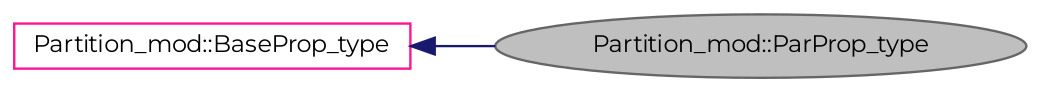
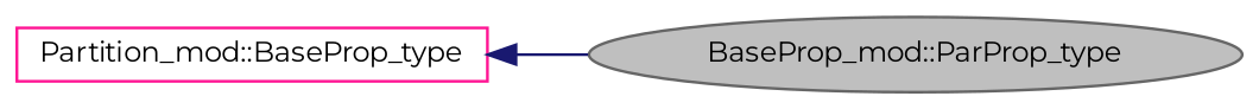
  digraph {
    rankdir=LR
    fontname=Montserrat
    node [fontname=Montserrat fontsize=10 style=filled]
-   n1 [color=gray40 fillcolor=grey75 fontcolor=black height=0.2 label="Partition_mod::ParProp_type" shape=ellipse width=0.4]
+   n1 [color=gray40 fillcolor=grey75 fontcolor=black height=0.2 label="BaseProp_mod::ParProp_type" shape=ellipse width=0.4]
    n2 [color=deeppink fillcolor=white height=0.2 label="Partition_mod::BaseProp_type" shape=box width=0.4]
    n2 -> n1 [color=midnightblue dir=back fontname=Montserrat fontsize=10 labelfontname=Helvetica labelfontsize=10 style=solid]
  }
